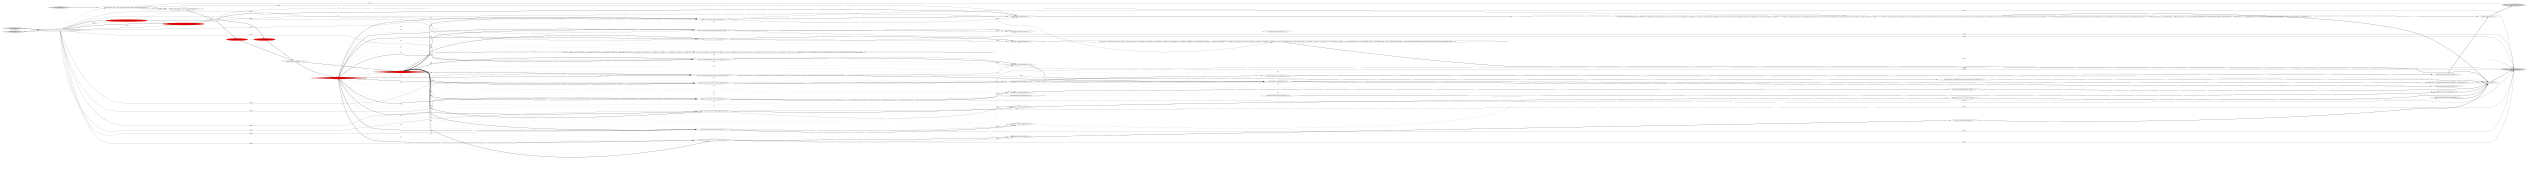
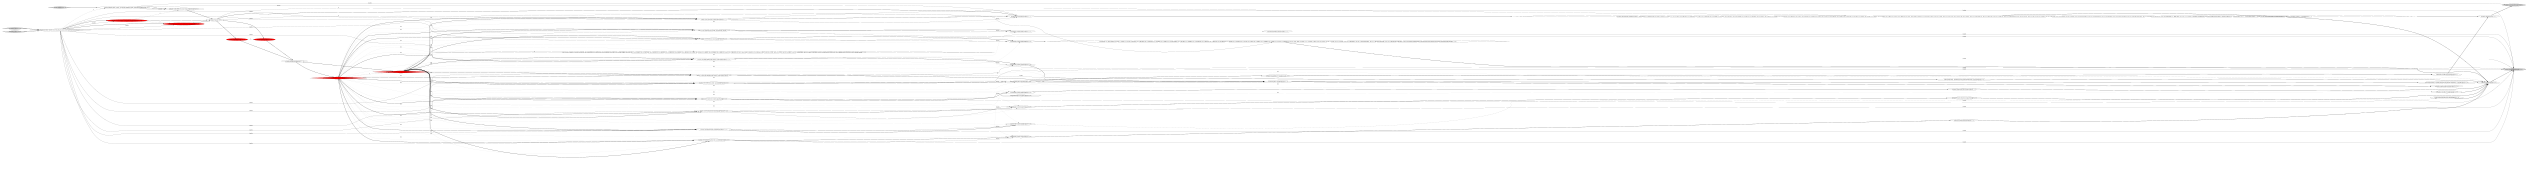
  digraph {
    fontname=Merriweather
    rankdir=LR
    node [fillcolor=white fontname=Merriweather shape=ellipse style=filled]
    edge [fontname=Merriweather style=bold]
    n1 [label="{setState(582)match(T__0)setState(583)expression()setState(584)match(T__1)}@@@89@@@['1', '1', '0']"]
    n2 [label="{exitRule()}@@@105@@@['1', '1', '0']"]
    n3 [fillcolor=lightgray label="return _localctx@@@108@@@['1', '1', '0']"]
    n4 [label="{exitRule()}@@@54@@@['0', '0', '1']"]
    n5 [fillcolor=lightgray label="return _localctx@@@57@@@['0', '0', '1']"]
    n6 [label="PrimaryExpressionContext _localctx = new PrimaryExpressionContext(_ctx,getState())@@@3@@@['1', '1', '0']"]
    n7 [label="_localctx = new StarContext(_localctx)@@@38@@@['1', '1', '0']"]
    n8 [label="_localctx = new ConstantDefaultContext(_localctx)@@@24@@@['1', '1', '0']"]
    n9 [fillcolor=red label="enterRule(_localctx,58,RULE_primaryExpression)@@@4@@@['0', '1', '0']"]
    n10 [label="_localctx = new FunctionContext(_localctx)@@@55@@@['1', '1', '0']"]
    n11 [fillcolor=red label="enterRule(_localctx,56,RULE_primaryExpression)@@@4@@@['1', '0', '0']"]
    n12 [label="_localctx = new SubqueryExpressionContext(_localctx)@@@62@@@['1', '1', '0']"]
    n13 [label="_localctx = new DereferenceContext(_localctx)@@@80@@@['1', '1', '0']"]
    n14 [label="_localctx = new ParenthesizedExpressionContext(_localctx)@@@87@@@['1', '1', '0']"]
    n15 [label="_localctx = new ColumnReferenceContext(_localctx)@@@73@@@['1', '1', '0']"]
    n16 [label="_localctx = new CastContext(_localctx)@@@10@@@['1', '1', '0']"]
    n17 [label="_localctx = new StarContext(_localctx)@@@31@@@['1', '1', '0']"]
    n18 [label="FunctionTemplateContext _localctx = new FunctionTemplateContext(_ctx,getState())@@@3@@@['0', '0', '1']"]
    n19 [label="_localctx = new ExtractContext(_localctx)@@@17@@@['1', '1', '0']"]
    n20 [label="enterOuterAlt(_localctx,5)@@@39@@@['1', '1', '0']"]
    n21 [label="enterOuterAlt(_localctx,3)@@@25@@@['1', '1', '0']"]
    n22 [label="int _la@@@5@@@['1', '1', '1']"]
    n23 [label="enterOuterAlt(_localctx,6)@@@56@@@['1', '1', '0']"]
    n24 [label="enterRule(_localctx,68,RULE_functionTemplate)@@@4@@@['0', '0', '1']"]
    n25 [label="enterOuterAlt(_localctx,7)@@@63@@@['1', '1', '0']"]
    n26 [label="RecognitionException re@@@49@@@['1', '1', '1']" shape=diamond]
    n27 [label="_localctx.exception = re@@@50@@@['1', '1', '1']"]
    n28 [label="enterOuterAlt(_localctx,8)@@@74@@@['1', '1', '0']"]
    n29 [label="enterOuterAlt(_localctx,1)@@@7@@@['1', '1', '1']"]
    n30 [label="enterOuterAlt(_localctx,4)@@@32@@@['1', '1', '0']"]
    n31 [label="enterOuterAlt(_localctx,2)@@@18@@@['1', '1', '0']"]
-   n32 [label="_errHandler.reportError(this,re)@@@102@@@['1', '1', '0']"]
    n33 [label="_errHandler.recover(this,re)@@@103@@@['1', '1', '0']"]
    n34 [fillcolor=lightgray label="primaryExpression['0', '1', '0']" shape=diamond]
    n35 [fillcolor=lightgray label="functionTemplate['0', '0', '1']" shape=diamond]
    n36 [label="{setState(575)functionExpression()}@@@57@@@['1', '1', '0']"]
    n37 [label="{setState(566)extractExpression()}@@@19@@@['1', '1', '0']"]
    n38 [label="{setState(568)match(ASTERISK)}@@@33@@@['1', '1', '0']"]
    n39 [label="{setState(572)_la = _input.LA(1)if ((((_la) & ~0x3f) == 0 && ((1L << _la) & ((1L << ANALYZE) | (1L << ANALYZED) | (1L << CATALOGS) | (1L << COLUMNS) | (1L << DEBUG) | (1L << EXECUTABLE) | (1L << EXPLAIN) | (1L << FORMAT) | (1L << FUNCTIONS) | (1L << GRAPHVIZ) | (1L << MAPPED) | (1L << OPTIMIZED) | (1L << PARSED) | (1L << PHYSICAL) | (1L << PLAN) | (1L << RLIKE) | (1L << QUERY) | (1L << SCHEMAS) | (1L << SHOW) | (1L << SYS) | (1L << TABLES))) != 0) || ((((_la - 64)) & ~0x3f) == 0 && ((1L << (_la - 64)) & ((1L << (TEXT - 64)) | (1L << (TYPE - 64)) | (1L << (TYPES - 64)) | (1L << (VERIFY - 64)) | (1L << (IDENTIFIER - 64)) | (1L << (DIGIT_IDENTIFIER - 64)) | (1L << (QUOTED_IDENTIFIER - 64)) | (1L << (BACKQUOTED_IDENTIFIER - 64)))) != 0)) {{setState(569)qualifiedName()setState(570)match(DOT)}}setState(574)match(ASTERISK)}@@@40@@@['1', '1', '0']"]
    n40 [fillcolor=red label="getInterpreter().adaptivePredict(_input,82,_ctx)@@@9@@@['1', '0', '0']" shape=diamond]
    n41 [label="(((_la) & ~0x3f) == 0 && ((1L << _la) & ((1L << ANALYZE) | (1L << ANALYZED) | (1L << CATALOGS) | (1L << COLUMNS) | (1L << DEBUG) | (1L << EXECUTABLE) | (1L << EXPLAIN) | (1L << FORMAT) | (1L << FUNCTIONS) | (1L << GRAPHVIZ) | (1L << MAPPED) | (1L << OPTIMIZED) | (1L << PARSED) | (1L << PHYSICAL) | (1L << PLAN) | (1L << RLIKE) | (1L << QUERY) | (1L << SCHEMAS) | (1L << SHOW) | (1L << SYS) | (1L << TABLES))) != 0) || ((((_la - 64)) & ~0x3f) == 0 && ((1L << (_la - 64)) & ((1L << (TEXT - 64)) | (1L << (TYPE - 64)) | (1L << (TYPES - 64)) | (1L << (VERIFY - 64)) | (1L << (IDENTIFIER - 64)) | (1L << (DIGIT_IDENTIFIER - 64)) | (1L << (QUOTED_IDENTIFIER - 64)) | (1L << (BACKQUOTED_IDENTIFIER - 64)))) != 0)@@@43@@@['1', '1', '0']" shape=diamond]
    n42 [fillcolor=red label="getInterpreter().adaptivePredict(_input,78,_ctx)@@@9@@@['0', '1', '0']" shape=diamond]
    n43 [label="_errHandler.reportError(this,re)@@@51@@@['0', '0', '1']"]
    n44 [label="{setState(627)functionName()setState(628)match(T__0)setState(640)_la = _input.LA(1)if ((((_la) & ~0x3f) == 0 && ((1L << _la) & ((1L << T__0) | (1L << ALL) | (1L << ANALYZE) | (1L << ANALYZED) | (1L << CAST) | (1L << CATALOGS) | (1L << COLUMNS) | (1L << DEBUG) | (1L << DISTINCT) | (1L << EXECUTABLE) | (1L << EXISTS) | (1L << EXPLAIN) | (1L << EXTRACT) | (1L << FALSE) | (1L << FORMAT) | (1L << FUNCTIONS) | (1L << GRAPHVIZ) | (1L << LEFT) | (1L << MAPPED) | (1L << MATCH) | (1L << NOT) | (1L << NULL) | (1L << OPTIMIZED) | (1L << PARSED) | (1L << PHYSICAL) | (1L << PLAN) | (1L << RIGHT) | (1L << RLIKE) | (1L << QUERY) | (1L << SCHEMAS) | (1L << SHOW) | (1L << SYS) | (1L << TABLES))) != 0) || ((((_la - 64)) & ~0x3f) == 0 && ((1L << (_la - 64)) & ((1L << (TEXT - 64)) | (1L << (TRUE - 64)) | (1L << (TYPE - 64)) | (1L << (TYPES - 64)) | (1L << (VERIFY - 64)) | (1L << (FUNCTION_ESC - 64)) | (1L << (DATE_ESC - 64)) | (1L << (TIME_ESC - 64)) | (1L << (TIMESTAMP_ESC - 64)) | (1L << (GUID_ESC - 64)) | (1L << (PLUS - 64)) | (1L << (MINUS - 64)) | (1L << (ASTERISK - 64)) | (1L << (PARAM - 64)) | (1L << (STRING - 64)) | (1L << (INTEGER_VALUE - 64)) | (1L << (DECIMAL_VALUE - 64)) | (1L << (IDENTIFIER - 64)) | (1L << (DIGIT_IDENTIFIER - 64)) | (1L << (QUOTED_IDENTIFIER - 64)) | (1L << (BACKQUOTED_IDENTIFIER - 64)))) != 0)) {{setState(630)_la = _input.LA(1)if (_la == ALL || _la == DISTINCT) {{setState(629)setQuantifier()}}setState(632)expression()setState(637)_errHandler.sync(this)_la = _input.LA(1)while (_la == T__2) {{{setState(633)match(T__2)setState(634)expression()}}setState(639)_errHandler.sync(this)_la = _input.LA(1)}}}setState(642)match(T__1)}@@@8@@@['1', '1', '1']"]
    n45 [label="{setState(567)constant()}@@@26@@@['1', '1', '0']"]
    n46 [label="{setState(580)identifier()}@@@75@@@['1', '1', '0']"]
    n47 [label="_errHandler.recover(this,re)@@@52@@@['0', '0', '1']"]
    n48 [label="{setState(581)qualifiedName()}@@@82@@@['1', '1', '0']"]
    n49 [label="{setState(576)match(T__0)setState(577)query()setState(578)match(T__1)}@@@64@@@['1', '1', '0']"]
    n50 [label="RecognitionException re@@@100@@@['1', '1', '0']" shape=diamond]
    n51 [label="_errHandler.sync(this)@@@8@@@['1', '1', '0']"]
    n52 [fillcolor=red label="setState(586)@@@7@@@['0', '1', '0']"]
    n53 [fillcolor=red label="setState(590)@@@7@@@['1', '0', '0']"]
    n54 [fillcolor=lightgray label="primaryExpression['1', '0', '0']" shape=diamond]
    n1 -> n2
    n2 -> n3
    n4 -> n5
    n6 -> n7 [label=_localctx style=solid]
    n6 -> n8 [label=_localctx style=solid]
    n6 -> n9 [label=_localctx style=solid]
    n6 -> n9
    n6 -> n10 [label=_localctx style=solid]
    n6 -> n11
    n6 -> n11 [label=_localctx style=solid]
    n6 -> n12 [label=_localctx style=solid]
    n6 -> n13 [label=_localctx style=solid]
    n6 -> n14 [label=_localctx style=solid]
    n6 -> n15 [label=_localctx style=solid]
    n6 -> n16 [label=_localctx style=solid]
    n6 -> n17 [label=_localctx style=solid]
    n6 -> n18 [label=0 style=dashed]
    n6 -> n19 [label=_localctx style=solid]
    n7 -> n3 [label=_localctx style=solid]
    n7 -> n20
    n7 -> n20 [label=_localctx style=solid]
    n8 -> n3 [label=_localctx style=solid]
    n8 -> n21
    n8 -> n21 [label=_localctx style=solid]
    n9 -> n22
    n10 -> n3 [label=_localctx style=solid]
    n10 -> n23 [label=_localctx style=solid]
    n10 -> n23
    n11 -> n9 [label=0 style=dashed]
    n11 -> n22
    n11 -> n24 [label=0 style=dashed]
    n12 -> n3 [label=_localctx style=solid]
    n12 -> n25
    n12 -> n25 [label=_localctx style=solid]
    n13 -> n3 [label=_localctx style=solid]
    n13 -> n26 [label=_localctx style=solid]
    n13 -> n26
    n14 -> n3 [label=_localctx style=solid]
    n14 -> n27 [label=_localctx style=solid]
    n14 -> n27
    n15 -> n3 [label=_localctx style=solid]
    n15 -> n28
    n15 -> n28 [label=_localctx style=solid]
    n16 -> n3 [label=_localctx style=solid]
    n16 -> n29 [label=_localctx style=solid]
    n16 -> n29
    n17 -> n3 [label=_localctx style=solid]
    n17 -> n30
    n17 -> n30 [label=_localctx style=solid]
    n18 -> n5 [label=_localctx style=solid]
    n18 -> n24
    n18 -> n24 [label=_localctx style=solid]
    n18 -> n29 [label=_localctx style=solid]
    n19 -> n3 [label=_localctx style=solid]
    n19 -> n31
    n19 -> n31 [label=_localctx style=solid]
    n20 -> n39
    n21 -> n45
    n22 -> n29
    n22 -> n39 [label=_la style=solid]
    n22 -> n44 [label=_la style=solid]
    n22 -> n52
    n22 -> n53
    n23 -> n36
    n24 -> n22
    n25 -> n49
    n26 -> n27 [label=true style=dotted]
    n26 -> n27
    n26 -> n43 [label=true style=dotted]
    n26 -> n47 [label=true style=dotted]
    n26 -> n48
    n27 -> n1
    n27 -> n43
    n28 -> n46 [style=dashed]
    n29 -> n44
    n30 -> n38
    n31 -> n37 [style=dashed]
-   n32 -> n33
    n33 -> n2
    n34 -> n6
    n35 -> n18
    n36 -> n2
    n37 -> n2
    n38 -> n2
    n39 -> n2
    n40 -> n7 [label=true style=dotted]
    n40 -> n7
    n40 -> n8 [label=true style=dotted]
    n40 -> n8
    n40 -> n10
    n40 -> n10 [label=true style=dotted]
    n40 -> n12 [label=true style=dotted]
    n40 -> n12
    n40 -> n13
    n40 -> n13 [label=true style=dotted]
    n40 -> n14
    n40 -> n14 [label=true style=dotted]
    n40 -> n15
    n40 -> n15 [label=true style=dotted]
    n40 -> n16 [label=true style=dotted]
    n40 -> n16
    n40 -> n17
    n40 -> n17 [label=true style=dotted]
    n40 -> n19 [label=true style=dotted]
    n40 -> n19
    n40 -> n20 [label=true style=dotted]
    n40 -> n21 [label=true style=dotted]
    n40 -> n23 [label=true style=dotted]
    n40 -> n25 [label=true style=dotted]
    n40 -> n26 [label=true style=dotted]
    n40 -> n27 [label=true style=dotted]
    n40 -> n28 [label=true style=dotted]
    n40 -> n29 [label=true style=dotted]
    n40 -> n30 [label=true style=dotted]
    n40 -> n31 [label=true style=dotted]
    n40 -> n41 [label=true style=dotted]
    n40 -> n42 [label=0 style=dashed]
    n42 -> n7 [label=true style=dotted]
    n42 -> n7
    n42 -> n8
    n42 -> n8 [label=true style=dotted]
    n42 -> n10 [label=true style=dotted]
    n42 -> n10
    n42 -> n12 [label=true style=dotted]
    n42 -> n12
    n42 -> n13
    n42 -> n13 [label=true style=dotted]
    n42 -> n14 [label=true style=dotted]
    n42 -> n14
    n42 -> n15 [label=true style=dotted]
    n42 -> n15
    n42 -> n16 [label=true style=dotted]
    n42 -> n16
    n42 -> n17 [label=true style=dotted]
    n42 -> n17
    n42 -> n19
    n42 -> n19 [label=true style=dotted]
    n42 -> n20 [label=true style=dotted]
    n42 -> n21 [label=true style=dotted]
    n42 -> n23 [label=true style=dotted]
    n42 -> n25 [label=true style=dotted]
    n42 -> n26 [label=true style=dotted]
    n42 -> n27 [label=true style=dotted]
    n42 -> n28 [label=true style=dotted]
    n42 -> n29 [label=true style=dotted]
    n42 -> n30 [label=true style=dotted]
    n42 -> n31 [label=true style=dotted]
    n42 -> n41 [label=true style=dotted]
    n44 -> n2
    n44 -> n4
    n45 -> n2
    n47 -> n4
    n48 -> n2 [style=dashed]
    n48 -> n47
    n49 -> n2
-   n50 -> n32 [label=true style=dotted]
    n50 -> n33 [label=true style=dotted]
    n51 -> n40
    n51 -> n42
    n52 -> n51
    n53 -> n51
    n53 -> n52 [label=0 style=dashed]
    n54 -> n6
  }
